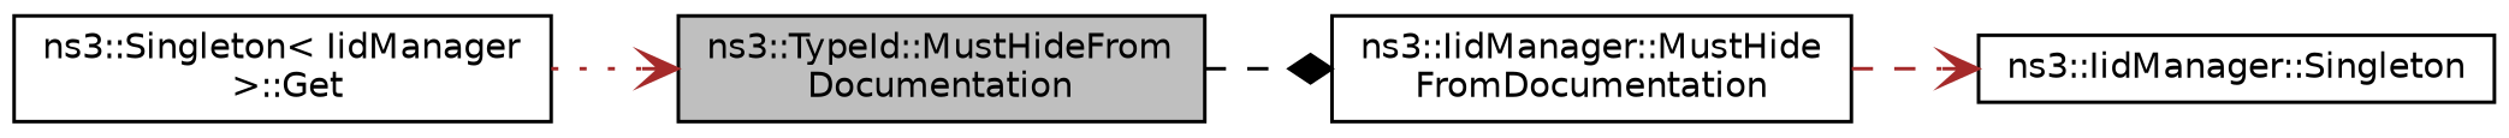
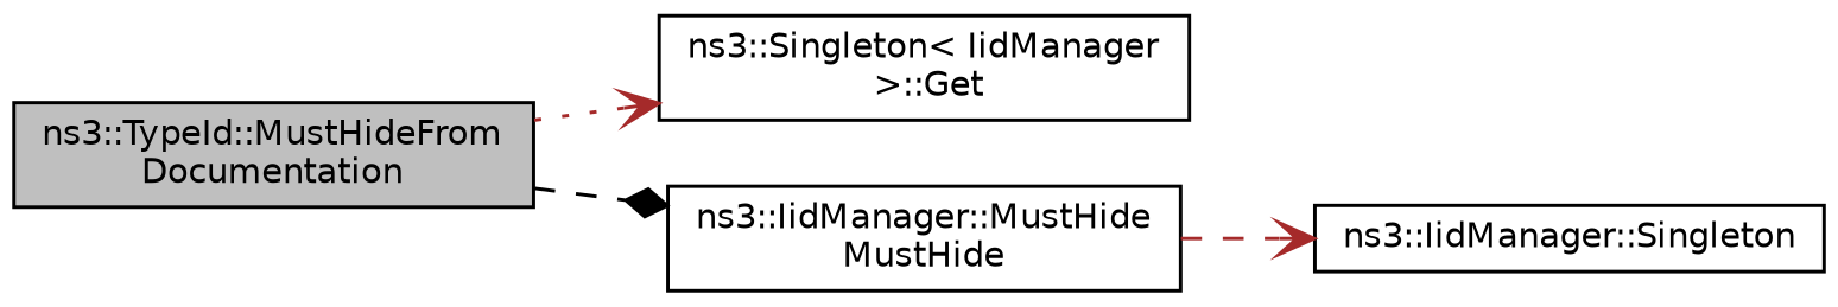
  digraph {
    rankdir=LR
    node [color=black fillcolor=white fontname=Helvetica fontsize=10 shape=record style=filled]
    edge [arrowhead=vee color=brown fontname=Helvetica fontsize=10 labelfontname=Helvetica labelfontsize=10 style=dashed]
    n1 [fillcolor=grey75 fontcolor=black height=0.2 label="ns3::TypeId::MustHideFrom\lDocumentation" width=0.4]
    n2 [height=0.2 label="ns3::Singleton\< IidManager\l \>::Get" width=0.4]
-   n3 [height=0.2 label="ns3::IidManager::MustHide\lFromDocumentation" width=0.4]
+   n3 [height=0.2 label="ns3::IidManager::MustHide\lMustHide" width=0.4]
    n4 [height=0.2 label="ns3::IidManager::Singleton" width=0.4]
-   n2 -> n1 [style=dotted]
+   n1 -> n2 [style=dotted]
    n1 -> n3 [arrowhead=diamond color=black]
    n3 -> n4
  }
